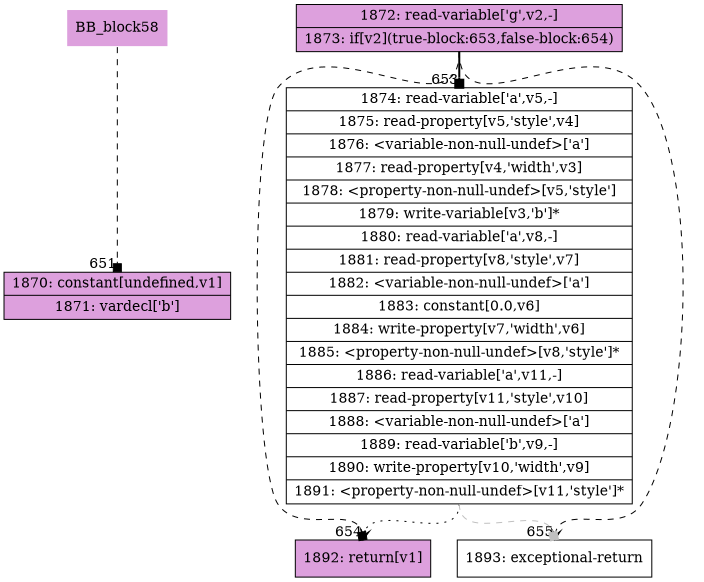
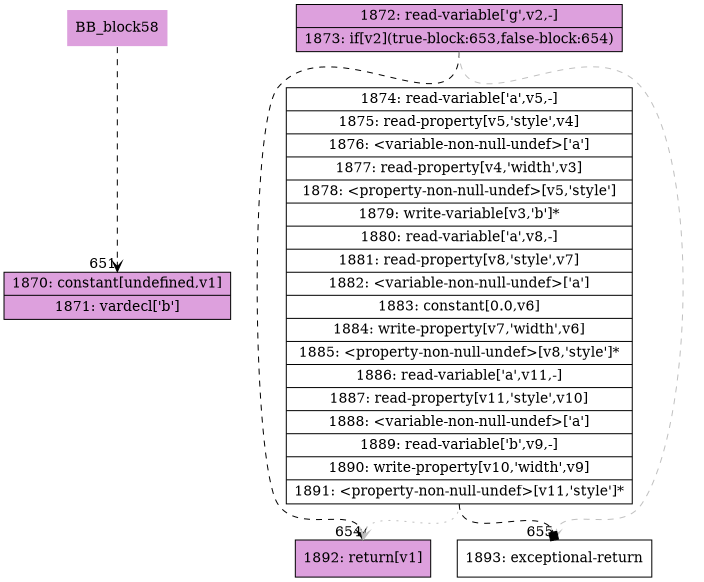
  digraph {
    rankdir=TD
    node [fillcolor=plum shape=record style=filled]
    edge [arrowhead=box headport=n style=dashed tailport=s]
    n1 [label=BB_block58 shape=none]
    n2 [label="{1870: constant[undefined,v1]|1871: vardecl['b']}"]
    n3 [label="{1872: read-variable['g',v2,-]|1873: if[v2](true-block:653,false-block:654)}"]
    n4 [fillcolor=white label="{1874: read-variable['a',v5,-]|1875: read-property[v5,'style',v4]|1876: \<variable-non-null-undef\>['a']|1877: read-property[v4,'width',v3]|1878: \<property-non-null-undef\>[v5,'style']|1879: write-variable[v3,'b']*|1880: read-variable['a',v8,-]|1881: read-property[v8,'style',v7]|1882: \<variable-non-null-undef\>['a']|1883: constant[0.0,v6]|1884: write-property[v7,'width',v6]|1885: \<property-non-null-undef\>[v8,'style']*|1886: read-variable['a',v11,-]|1887: read-property[v11,'style',v10]|1888: \<variable-non-null-undef\>['a']|1889: read-variable['b',v9,-]|1890: write-property[v10,'width',v9]|1891: \<property-non-null-undef\>[v11,'style']*}"]
    n5 [label="{1892: return[v1]}"]
    n6 [fillcolor=white label="{1893: exceptional-return}"]
-   n1 -> n2 [headlabel="    651"]
-   n3 -> n4 [headlabel="      653" style=bold]
-   n3 -> n5 [headlabel="      654"]
-   n3 -> n6 [arrowhead=vee color=black headlabel="      655"]
-   n4 -> n5 [arrowhead=vee style=dotted]
-   n4 -> n6 [color=gray]
+   n1 -> n2 [arrowhead=vee headlabel="    651"]
+   n3 -> n5 [arrowhead=vee headlabel="      654"]
+   n3 -> n6 [arrowhead=vee color=gray headlabel="      655"]
+   n4 -> n5 [arrowhead=vee style=dotted color=gray]
+   n4 -> n6 [color=black]
  }
